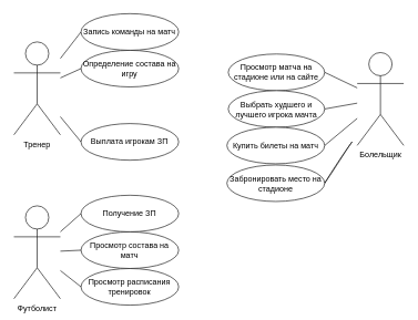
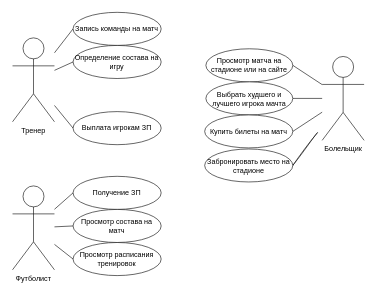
  <mxCell id="0" />
  <mxCell id="1" parent="0" />
  <mxCell id="2" style="edgeStyle=none;rounded=0;orthogonalLoop=1;jettySize=auto;html=1;entryX=0;entryY=0.5;entryDx=0;entryDy=0;endArrow=none;endFill=0;" parent="1" source="5" target="8" edge="1"><mxGeometry relative="1" as="geometry" /></mxCell>
  <mxCell id="3" style="edgeStyle=none;rounded=0;orthogonalLoop=1;jettySize=auto;html=1;entryX=0;entryY=0.5;entryDx=0;entryDy=0;endArrow=none;endFill=0;" parent="1" source="5" target="7" edge="1"><mxGeometry relative="1" as="geometry" /></mxCell>
  <mxCell id="4" style="edgeStyle=none;rounded=0;orthogonalLoop=1;jettySize=auto;html=1;entryX=0;entryY=0.5;entryDx=0;entryDy=0;endArrow=none;endFill=0;" parent="1" source="5" target="6" edge="1"><mxGeometry relative="1" as="geometry" /></mxCell>
  <mxCell id="5" value="Тренер&lt;br&gt;" style="shape=umlActor;verticalLabelPosition=bottom;verticalAlign=top;html=1;outlineConnect=0;" parent="1" vertex="1"><mxGeometry x="20.4" y="62.6" width="70" height="140" as="geometry" /></mxCell>
  <mxCell id="6" value="Запись команды на матч" style="ellipse;whiteSpace=wrap;html=1;" parent="1" vertex="1"><mxGeometry x="121.4" y="20" width="147" height="55.2" as="geometry" /></mxCell>
  <mxCell id="7" value="Определение состава на игру" style="ellipse;whiteSpace=wrap;html=1;" parent="1" vertex="1"><mxGeometry x="121.4" y="75.2" width="147" height="55.2" as="geometry" /></mxCell>
  <mxCell id="8" value="Выплата игрокам ЗП" style="ellipse;whiteSpace=wrap;html=1;" parent="1" vertex="1"><mxGeometry x="121.4" y="185.6" width="147" height="55.2" as="geometry" /></mxCell>
  <mxCell id="9" style="rounded=0;orthogonalLoop=1;jettySize=auto;html=1;entryX=1;entryY=0.5;entryDx=0;entryDy=0;endArrow=none;endFill=0;" parent="1" source="13" target="15" edge="1"><mxGeometry relative="1" as="geometry" /></mxCell>
  <mxCell id="10" style="edgeStyle=none;rounded=0;orthogonalLoop=1;jettySize=auto;html=1;entryX=1;entryY=0.5;entryDx=0;entryDy=0;endArrow=none;endFill=0;" parent="1" source="13" target="14" edge="1"><mxGeometry relative="1" as="geometry" /></mxCell>
  <mxCell id="11" style="rounded=0;orthogonalLoop=1;jettySize=auto;html=1;entryX=1;entryY=0.5;entryDx=0;entryDy=0;endArrow=none;endFill=0;" parent="1" source="13" target="23" edge="1"><mxGeometry relative="1" as="geometry" /></mxCell>
  <mxCell id="12" style="edgeStyle=none;rounded=0;sketch=1;hachureGap=4;orthogonalLoop=1;jettySize=auto;html=1;entryX=1;entryY=0.5;entryDx=0;entryDy=0;fontFamily=Architects Daughter;fontSource=https%3A%2F%2Ffonts.googleapis.com%2Fcss%3Ffamily%3DArchitects%2BDaughter;fontSize=16;endArrow=none;startSize=14;endSize=14;sourcePerimeterSpacing=8;targetPerimeterSpacing=8;endFill=0;" edge="1" parent="1" source="13" target="24"><mxGeometry relative="1" as="geometry" /></mxCell>
- <mxCell id="13" value="Болельщик&lt;br&gt;" style="shape=umlActor;verticalLabelPosition=bottom;verticalAlign=top;html=1;outlineConnect=0;" parent="1" vertex="1"><mxGeometry x="537" y="78.6" width="70" height="140" as="geometry" /></mxCell>
+ <mxCell id="13" value="Болельщик&lt;br&gt;" style="shape=umlActor;verticalLabelPosition=bottom;verticalAlign=top;html=1;outlineConnect=0;" parent="1" vertex="1"><mxGeometry x="537" y="93.6" width="70" height="140" as="geometry" /></mxCell>
  <mxCell id="14" value="Просмотр матча на стадионе или на сайте" style="ellipse;whiteSpace=wrap;html=1;" parent="1" vertex="1"><mxGeometry x="343" y="80.8" width="145" height="55.2" as="geometry" /></mxCell>
  <mxCell id="15" value="Выбрать худшего и лучшего игрока мачта" style="ellipse;whiteSpace=wrap;html=1;" parent="1" vertex="1"><mxGeometry x="343" y="136" width="145" height="55.2" as="geometry" /></mxCell>
  <mxCell id="16" style="edgeStyle=none;rounded=0;orthogonalLoop=1;jettySize=auto;html=1;entryX=0;entryY=0.5;entryDx=0;entryDy=0;endArrow=none;endFill=0;" parent="1" source="19" target="22" edge="1"><mxGeometry relative="1" as="geometry" /></mxCell>
  <mxCell id="17" style="edgeStyle=none;rounded=0;orthogonalLoop=1;jettySize=auto;html=1;entryX=0;entryY=0.5;entryDx=0;entryDy=0;endArrow=none;endFill=0;" parent="1" source="19" target="21" edge="1"><mxGeometry relative="1" as="geometry" /></mxCell>
  <mxCell id="18" style="edgeStyle=none;rounded=0;orthogonalLoop=1;jettySize=auto;html=1;entryX=0;entryY=0.5;entryDx=0;entryDy=0;endArrow=none;endFill=0;" parent="1" source="19" target="20" edge="1"><mxGeometry relative="1" as="geometry" /></mxCell>
  <mxCell id="19" value="Футболист" style="shape=umlActor;verticalLabelPosition=bottom;verticalAlign=top;html=1;outlineConnect=0;" parent="1" vertex="1"><mxGeometry x="20.4" y="309.6" width="70" height="140" as="geometry" /></mxCell>
  <mxCell id="20" value="Получение ЗП" style="ellipse;whiteSpace=wrap;html=1;" parent="1" vertex="1"><mxGeometry x="121.4" y="293.6" width="147" height="55.2" as="geometry" /></mxCell>
  <mxCell id="21" value="Просмотр состава на матч" style="ellipse;whiteSpace=wrap;html=1;" parent="1" vertex="1"><mxGeometry x="121.4" y="348.8" width="147" height="55.2" as="geometry" /></mxCell>
  <mxCell id="22" value="Просмотр расписания тренировок" style="ellipse;whiteSpace=wrap;html=1;" parent="1" vertex="1"><mxGeometry x="121.4" y="404" width="147" height="55.2" as="geometry" /></mxCell>
  <mxCell id="23" value="Купить билеты на матч&lt;br&gt;" style="ellipse;whiteSpace=wrap;html=1;" parent="1" vertex="1"><mxGeometry x="341" y="191.2" width="147" height="55" as="geometry" /></mxCell>
  <mxCell id="24" value="Забронировать место на стадионе" style="ellipse;whiteSpace=wrap;html=1;" vertex="1" parent="1"><mxGeometry x="341" y="248" width="147" height="55" as="geometry" /></mxCell>
